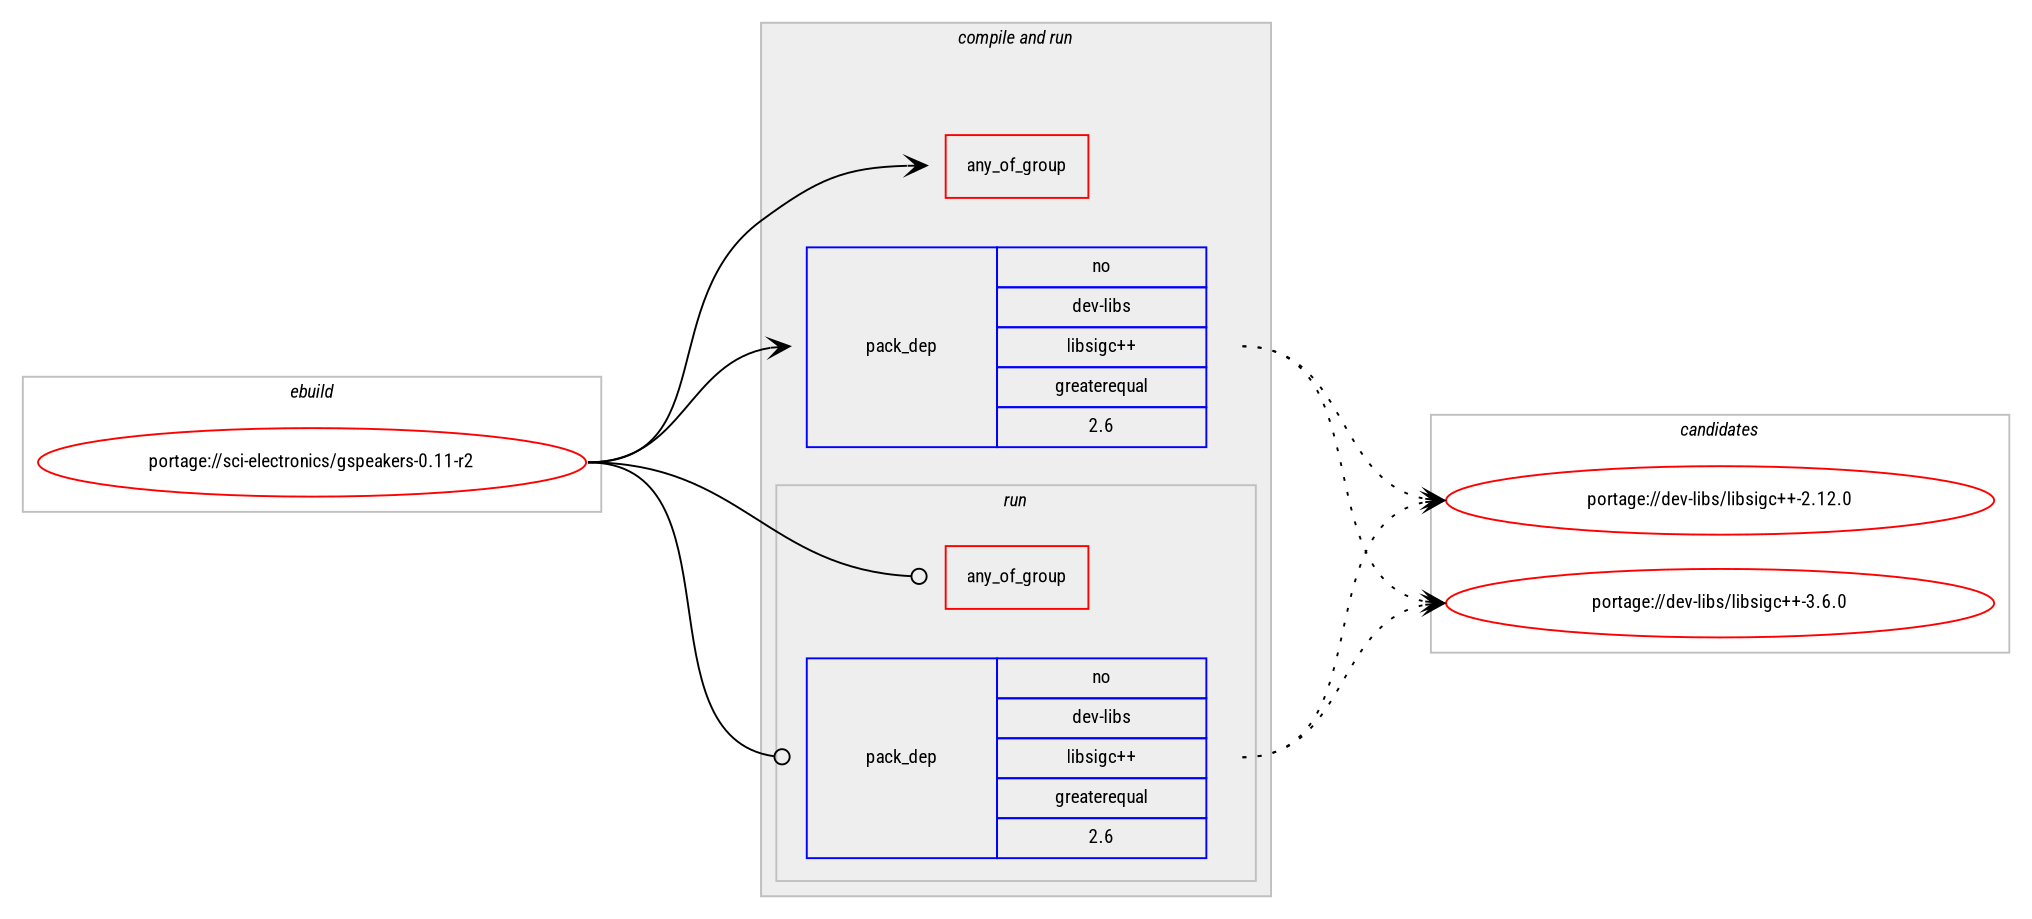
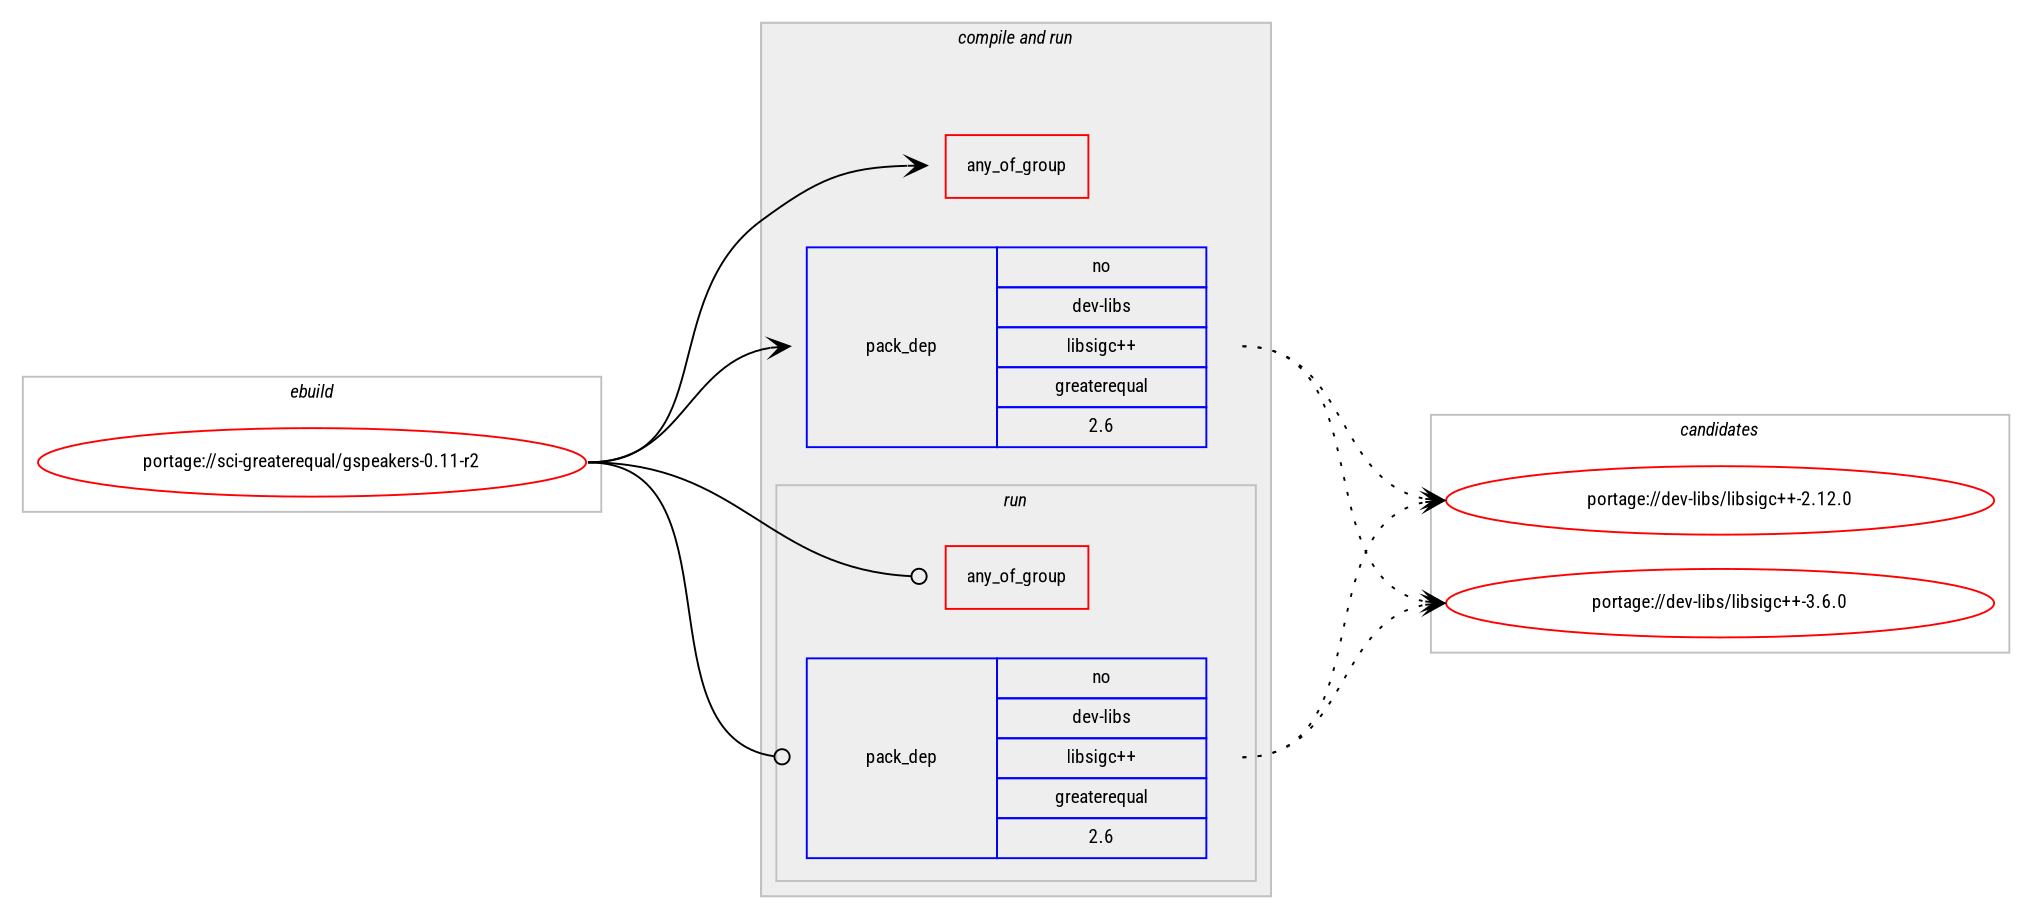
  digraph {
    compound=true
    concentrate=true
    fontname="Roboto Condensed"
    fontsize=10
    newrank=true
    rankdir=LR
    ranksep=1.5
    node [color=red fontname="Roboto Condensed" fontsize=10 shape=none]
    edge [arrowhead=vee headport=w style=solid tailport=e weight=20 fontname="Roboto Condensed"]
-   n1 [label="portage://sci-electronics/gspeakers-0.11-r2" width=4 shape=""]
+   n1 [label="portage://sci-greaterequal/gspeakers-0.11-r2" width=4 shape=""]
    n2 [label=<<TABLE BORDER="0" CELLBORDER="1" CELLSPACING="0" CELLPADDING="4"><TR><TD CELLPADDING="10">any_of_group</TD></TR></TABLE>>]
    n3 [color=blue label=<<TABLE BORDER="0" CELLBORDER="1" CELLSPACING="0" CELLPADDING="4" WIDTH="220"><TR><TD ROWSPAN="6" CELLPADDING="30">pack_dep</TD></TR><TR><TD WIDTH="110">no</TD></TR><TR><TD>dev-libs</TD></TR><TR><TD>libsigc++</TD></TR><TR><TD>greaterequal</TD></TR><TR><TD>2.6</TD></TR></TABLE>>]
    n4 [label=<<TABLE BORDER="0" CELLBORDER="1" CELLSPACING="0" CELLPADDING="4"><TR><TD CELLPADDING="10">any_of_group</TD></TR></TABLE>>]
    n5 [color=blue label=<<TABLE BORDER="0" CELLBORDER="1" CELLSPACING="0" CELLPADDING="4" WIDTH="220"><TR><TD ROWSPAN="6" CELLPADDING="30">pack_dep</TD></TR><TR><TD WIDTH="110">no</TD></TR><TR><TD>dev-libs</TD></TR><TR><TD>libsigc++</TD></TR><TR><TD>greaterequal</TD></TR><TR><TD>2.6</TD></TR></TABLE>>]
    n6 [label="portage://dev-libs/libsigc++-2.12.0" width=4 shape=""]
    n7 [label="portage://dev-libs/libsigc++-3.6.0" width=4 shape=""]
    subgraph cluster_1 {
      color=gray
      label=<<i>ebuild</i>>
      rank=same
      n1
    }
    subgraph cluster_2 {
      color=gray
      label=<<i>dependencies</i>>
      subgraph cluster_3 {
        color=gray
        fillcolor="#eeeeee"
        label=<<i>compile</i>>
        style=filled
        subgraph sub_4 {
          color=gray
          fillcolor="#eeeeee"
          label=<<i>compile</i>>
          style=filled
          n2
        }
        subgraph sub_5 {
          color=gray
          fillcolor="#eeeeee"
          label=<<i>compile</i>>
          style=filled
          n3
        }
      }
      subgraph cluster_6 {
        color=gray
        fillcolor="#eeeeee"
        label=<<i>compile and run</i>>
        style=filled
      }
      subgraph cluster_7 {
        color=gray
        fillcolor="#eeeeee"
        label=<<i>run</i>>
        style=filled
        subgraph sub_8 {
          color=gray
          fillcolor="#eeeeee"
          label=<<i>run</i>>
          style=filled
          n4
        }
        subgraph sub_9 {
          color=gray
          fillcolor="#eeeeee"
          label=<<i>run</i>>
          style=filled
          n5
        }
      }
    }
    subgraph cluster_10 {
      color=gray
      label=<<i>candidates</i>>
      rank=same
      subgraph sub_11 {
        color=black
        label=<<i>candidates</i>>
        nodesep=1
        rank=same
        n6
        n7
      }
      subgraph sub_12 {
        color=black
        label=<<i>candidates</i>>
        nodesep=1
        rank=same
        n6
        n7
      }
    }
    n1 -> n2
    n1 -> n3
    n1 -> n4 [arrowhead=odot]
    n1 -> n5 [arrowhead=odot]
    n3 -> n6 [style=dotted weight=100]
    n3 -> n7 [style=dotted weight=100]
    n5 -> n6 [style=dotted weight=100]
    n5 -> n7 [style=dotted weight=100]
  }
